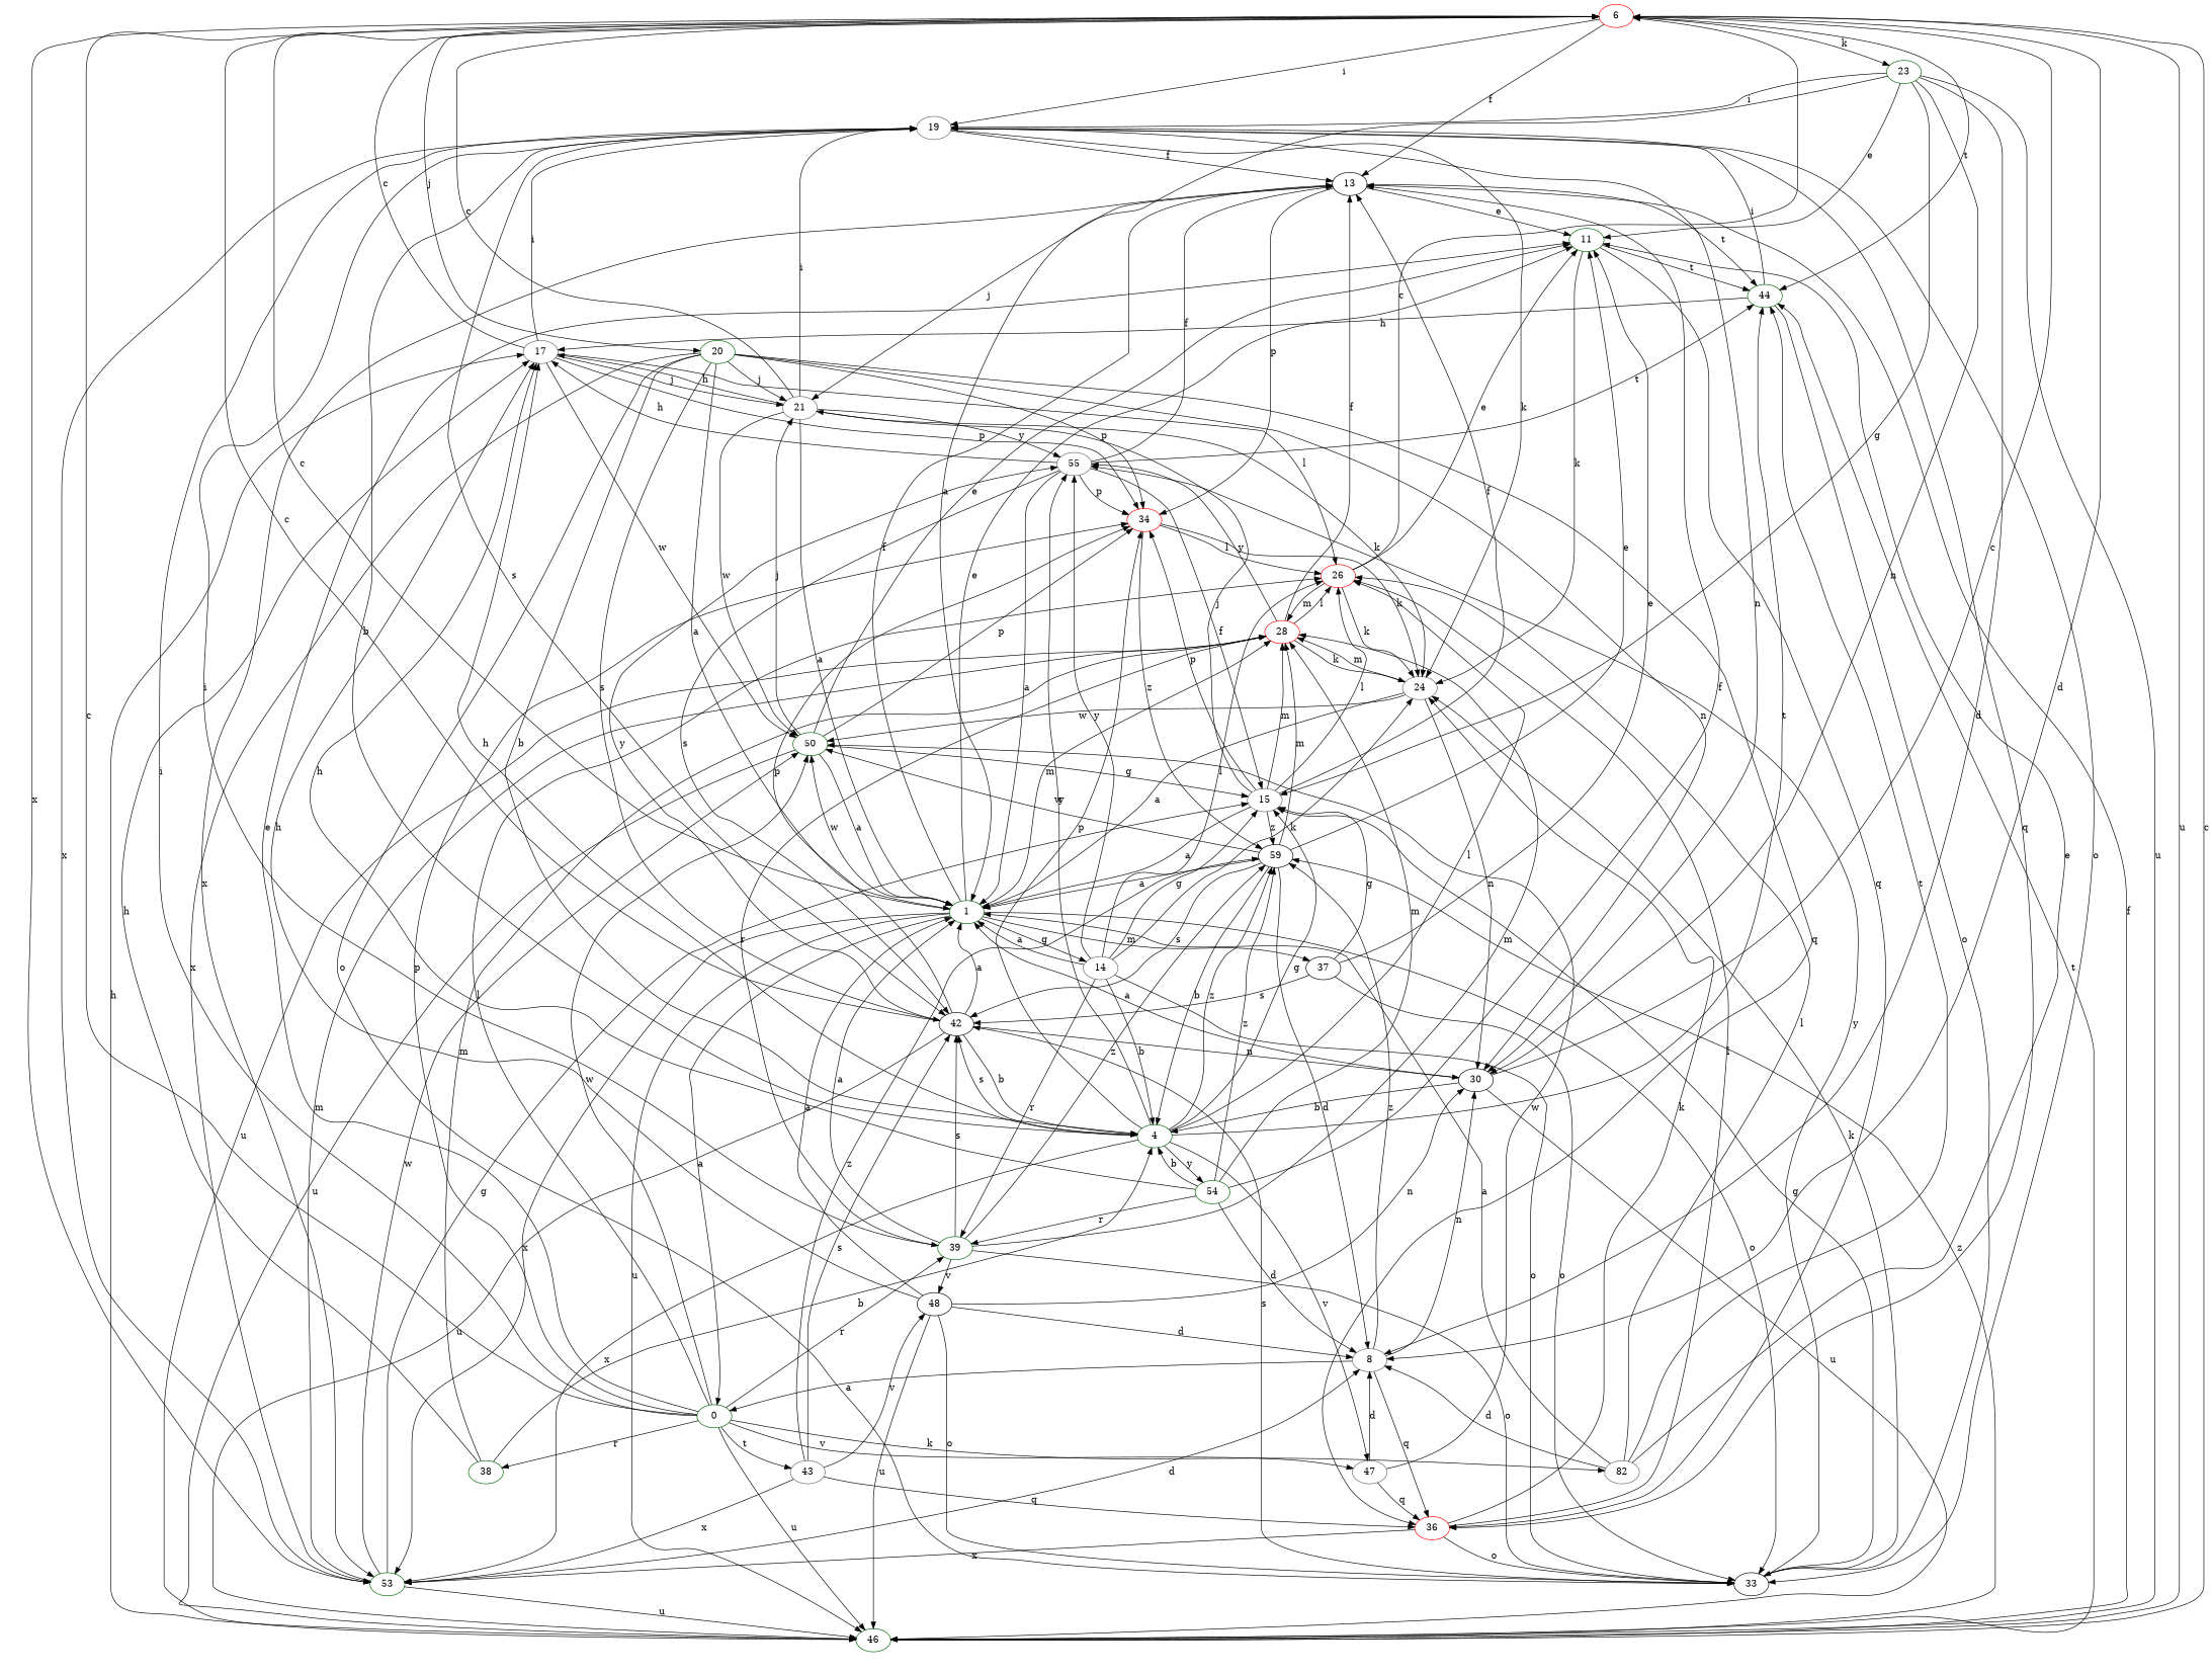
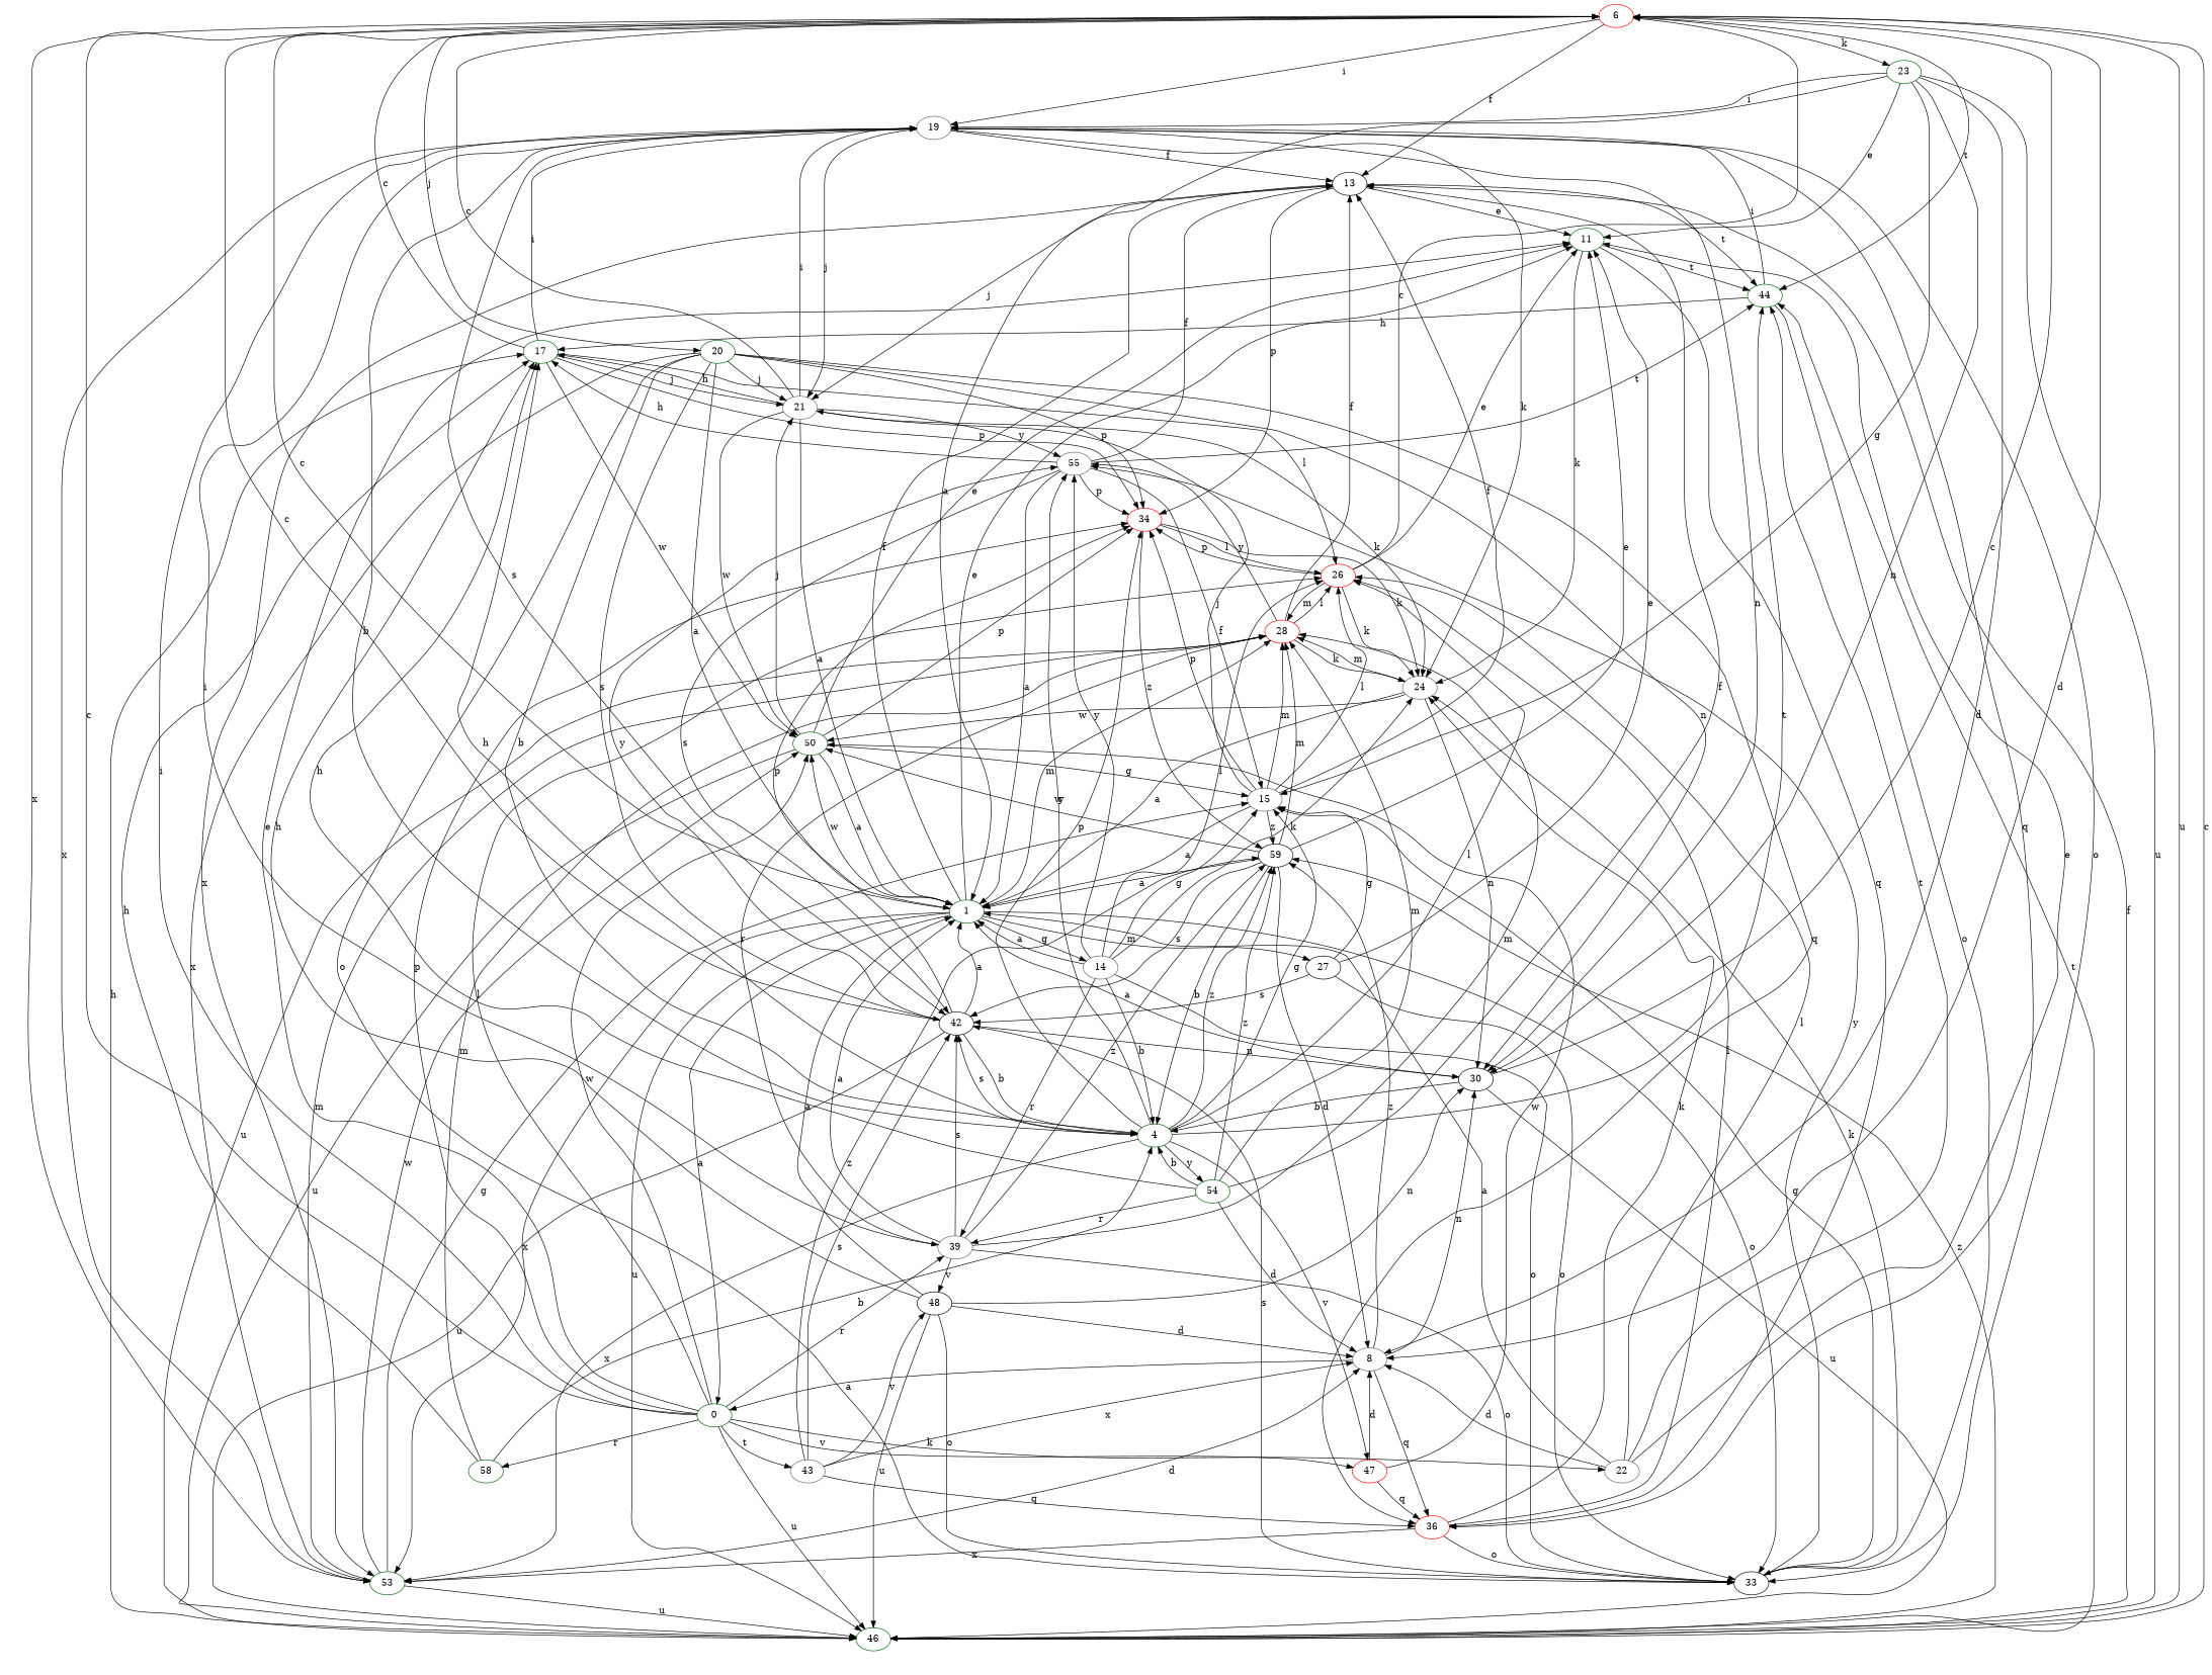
  strict digraph {
    node [color=darkgreen]
    6 [color=red]
    0
    11
    19 [color=gray40]
-   22 [color=gray40 label=82]
+   22 [color=gray40]
    26 [color=red]
    34 [color=red]
-   38
-   39
+   38 [label=58]
+   39 [color=gray40]
    43 [color=gray40]
    46
-   47 [color=gray40]
+   47 [color=red]
    50
    13 [color=black]
    53
    44
    8 [color=gray40]
    20
    23
    36 [color=red]
    24 [color=gray40]
    33 [color=black]
    4
    42 [color=black]
    30 [color=black]
    21 [color=gray40]
    1
    28 [color=red]
    59 [color=black]
-   17 [color=gray40]
+   17
    48 [color=black]
    15 [color=gray40]
    14 [color=gray40]
-   27 [color=black label=37]
+   27 [color=black]
    55 [color=gray40]
    54
    6 -> 19 [label=i]
    6 -> 46 [label=u]
    6 -> 13 [label=f]
    6 -> 53 [label=x]
    6 -> 44 [label=t]
    6 -> 8 [label=d]
    6 -> 20 [label=j]
    6 -> 23 [label=k]
    0 -> 6 [label=c]
    0 -> 11 [label=e]
    0 -> 19 [label=i]
    0 -> 22 [label=k]
    0 -> 26 [label=l]
    0 -> 34 [label=p]
    0 -> 38 [label=r]
    0 -> 39 [label=r]
    0 -> 43 [label=t]
    0 -> 46 [label=u]
    0 -> 47 [label=v]
    0 -> 50 [label=w]
    11 -> 44 [label=t]
    11 -> 36 [label=q]
    11 -> 24 [label=k]
    19 -> 13 [label=f]
    19 -> 53 [label=x]
    19 -> 36 [label=q]
    19 -> 24 [label=k]
    19 -> 33 [label=o]
    19 -> 4 [label=b]
    19 -> 42 [label=s]
    19 -> 30 [label=n]
+   19 -> 21 [label=j]
    22 -> 11 [label=e]
    22 -> 26 [label=l]
    22 -> 44 [label=t]
    22 -> 8 [label=d]
    22 -> 1 [label=a]
    26 -> 6 [label=c]
    26 -> 11 [label=e]
+   26 -> 34 [label=p]
    26 -> 24 [label=k]
    26 -> 28 [label=m]
    34 -> 26 [label=l]
    34 -> 24 [label=k]
    34 -> 59 [label=z]
    38 -> 4 [label=b]
    38 -> 28 [label=m]
    38 -> 17 [label=h]
    39 -> 19 [label=i]
    39 -> 33 [label=o]
    39 -> 42 [label=s]
    39 -> 1 [label=a]
    39 -> 28 [label=m]
    39 -> 59 [label=z]
    39 -> 48 [label=v]
-   43 -> 53 [label=x]
+   43 -> 8 [label=x]
    43 -> 36 [label=q]
    43 -> 42 [label=s]
    43 -> 59 [label=z]
    43 -> 48 [label=v]
    46 -> 6 [label=c]
    46 -> 13 [label=f]
    46 -> 44 [label=t]
    46 -> 59 [label=z]
    46 -> 17 [label=h]
    47 -> 50 [label=w]
    47 -> 8 [label=d]
    47 -> 36 [label=q]
    50 -> 11 [label=e]
    50 -> 34 [label=p]
    50 -> 46 [label=u]
    50 -> 21 [label=j]
    50 -> 1 [label=a]
    50 -> 15 [label=g]
    13 -> 11 [label=e]
    13 -> 34 [label=p]
    13 -> 53 [label=x]
    13 -> 44 [label=t]
    13 -> 21 [label=j]
    53 -> 46 [label=u]
    53 -> 50 [label=w]
    53 -> 8 [label=d]
    53 -> 28 [label=m]
    53 -> 15 [label=g]
    44 -> 19 [label=i]
    44 -> 33 [label=o]
    44 -> 17 [label=h]
    8 -> 0 [label=a]
    8 -> 36 [label=q]
    8 -> 30 [label=n]
    8 -> 59 [label=z]
    20 -> 34 [label=p]
    20 -> 53 [label=x]
    20 -> 36 [label=q]
    20 -> 33 [label=o]
    20 -> 4 [label=b]
    20 -> 42 [label=s]
    20 -> 30 [label=n]
    20 -> 21 [label=j]
    20 -> 1 [label=a]
    23 -> 11 [label=e]
    23 -> 19 [label=i]
    23 -> 46 [label=u]
    23 -> 8 [label=d]
    23 -> 30 [label=n]
    23 -> 1 [label=a]
    23 -> 15 [label=g]
    36 -> 26 [label=l]
    36 -> 53 [label=x]
    36 -> 24 [label=k]
    36 -> 33 [label=o]
    24 -> 50 [label=w]
    24 -> 30 [label=n]
    24 -> 1 [label=a]
    24 -> 28 [label=m]
    33 -> 24 [label=k]
    33 -> 42 [label=s]
    33 -> 15 [label=g]
    33 -> 55 [label=y]
    4 -> 26 [label=l]
    4 -> 34 [label=p]
    4 -> 47 [label=v]
    4 -> 53 [label=x]
    4 -> 44 [label=t]
    4 -> 42 [label=s]
    4 -> 59 [label=z]
    4 -> 17 [label=h]
    4 -> 15 [label=g]
    4 -> 55 [label=y]
    4 -> 54 [label=y]
    42 -> 6 [label=c]
    42 -> 34 [label=p]
    42 -> 46 [label=u]
    42 -> 4 [label=b]
    42 -> 30 [label=n]
    42 -> 1 [label=a]
    42 -> 55 [label=y]
    30 -> 6 [label=c]
    30 -> 46 [label=u]
    30 -> 4 [label=b]
    30 -> 1 [label=a]
    21 -> 6 [label=c]
    21 -> 19 [label=i]
    21 -> 50 [label=w]
    21 -> 24 [label=k]
    21 -> 1 [label=a]
    21 -> 17 [label=h]
    21 -> 55 [label=y]
    1 -> 6 [label=c]
    1 -> 0 [label=a]
    1 -> 11 [label=e]
    1 -> 46 [label=u]
    1 -> 50 [label=w]
    1 -> 13 [label=f]
    1 -> 53 [label=x]
    1 -> 33 [label=o]
    1 -> 28 [label=m]
    1 -> 14 [label=g]
    1 -> 27 [label=m]
    28 -> 26 [label=l]
    28 -> 39 [label=r]
    28 -> 46 [label=u]
    28 -> 13 [label=f]
    28 -> 24 [label=k]
    28 -> 55 [label=y]
    59 -> 11 [label=e]
    59 -> 50 [label=w]
    59 -> 8 [label=d]
    59 -> 4 [label=b]
    59 -> 42 [label=s]
    59 -> 1 [label=a]
    59 -> 28 [label=m]
    17 -> 6 [label=c]
    17 -> 19 [label=i]
    17 -> 26 [label=l]
    17 -> 34 [label=p]
    17 -> 50 [label=w]
    17 -> 21 [label=j]
    48 -> 46 [label=u]
    48 -> 8 [label=d]
    48 -> 33 [label=o]
    48 -> 30 [label=n]
    48 -> 1 [label=a]
    48 -> 17 [label=h]
    15 -> 26 [label=l]
    15 -> 34 [label=p]
    15 -> 13 [label=f]
    15 -> 21 [label=j]
    15 -> 1 [label=a]
    15 -> 28 [label=m]
    15 -> 59 [label=z]
    14 -> 26 [label=l]
    14 -> 39 [label=r]
    14 -> 24 [label=k]
    14 -> 33 [label=o]
    14 -> 4 [label=b]
    14 -> 1 [label=a]
    14 -> 15 [label=g]
    14 -> 55 [label=y]
    27 -> 11 [label=e]
    27 -> 33 [label=o]
    27 -> 42 [label=s]
    27 -> 15 [label=g]
    55 -> 34 [label=p]
    55 -> 13 [label=f]
    55 -> 44 [label=t]
    55 -> 42 [label=s]
    55 -> 1 [label=a]
    55 -> 17 [label=h]
    55 -> 15 [label=f]
    54 -> 39 [label=r]
    54 -> 13 [label=f]
    54 -> 8 [label=d]
    54 -> 4 [label=b]
    54 -> 28 [label=m]
    54 -> 59 [label=z]
    54 -> 17 [label=h]
  }
